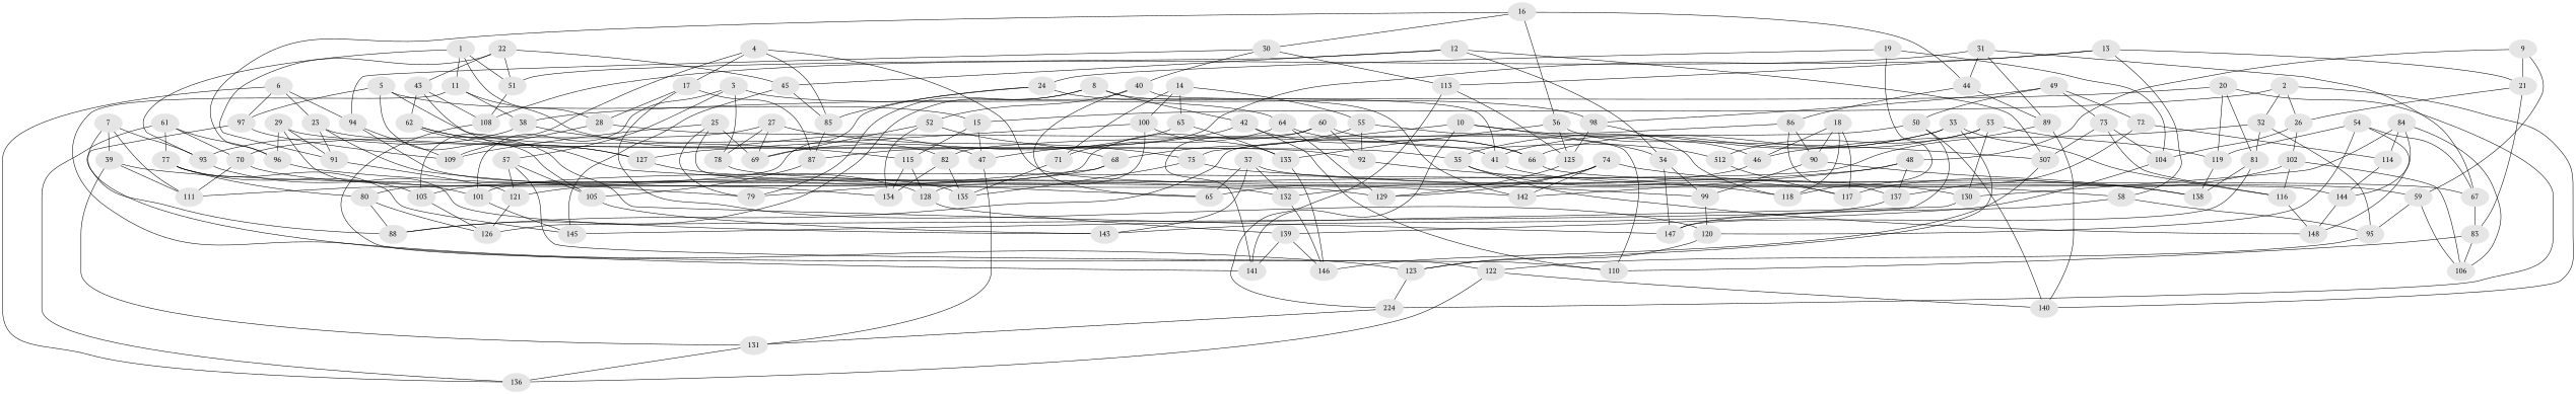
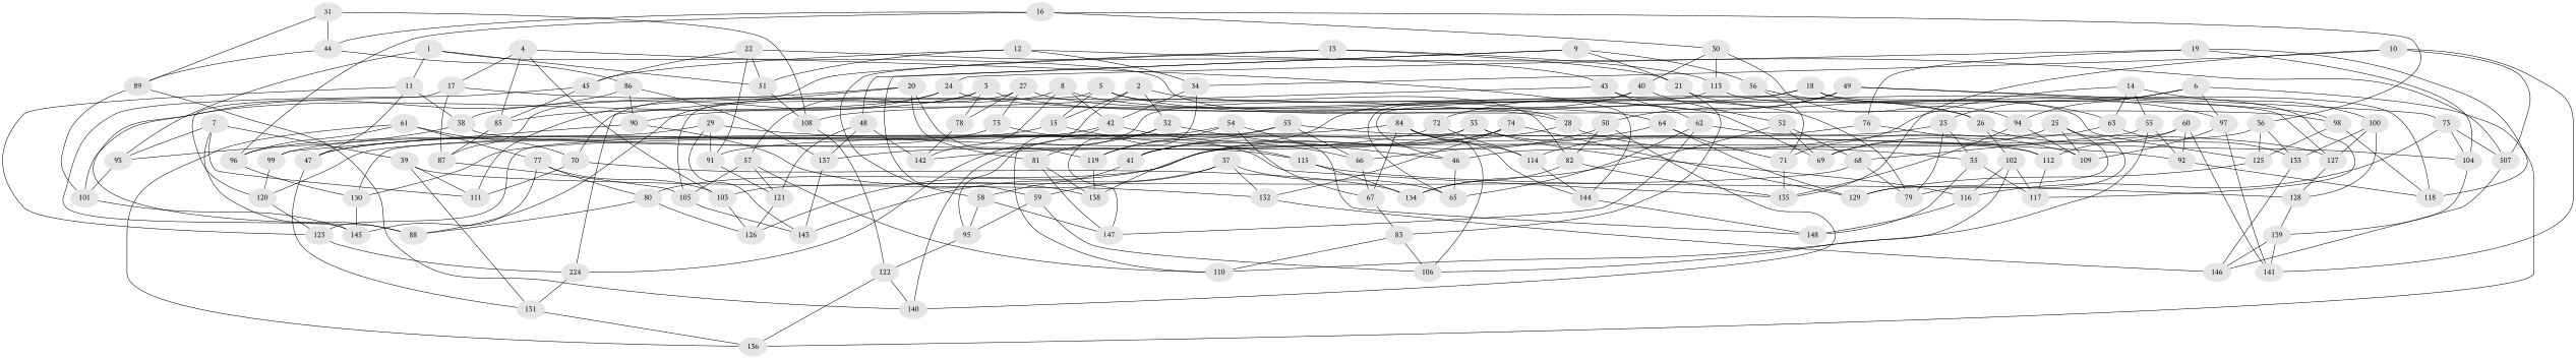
  graph {
    fontname="PT Serif"
    node [color=gray90 fontname="PT Serif" style=filled]
    edge [fontname="PT Serif"]
    1
    11
    28
    51
    93
    38
    47
    123
    109
    41
    108
    101
    2
    15
    26
    32
    140
    115
    104
    102
    46
    81
    95
    3
    57
    64
    78
    105
    110
    121
    71
    129
    66
    142
    145
    4
    17
    85
    103
    144
    87
    120
    126
    148
    5
    82
    97
    134
    135
    141
    143
    6
    23
    94
    136
    79
    91
    35
    7
    39
    88
    111
    132
    131
    8
    42
    9
    21
    48
+   56
    59
    83
    137
    63
    106
    10
    34
    75
    n79 [label=507]
    99
    147
    146
    n83 [label=224]
    12
    45
    13
    58
    113
    125
    14
    55
    100
    92
    68
    69
    133
    127
    128
    16
    30
    36
    44
    96
    40
    89
    86
    130
    18
    90
    117
    118
    65
    138
    19
    24
+   76
    98
-   112 [label=512]
+   112
    114
    139
    20
    119
    22
    43
    62
    25
    116
    27
    70
    29
    52
    31
    67
    122
    33
    37
    49
    50
    72
    73
    53
    54
    60
    80
    61
    77
    74
    84
    1 -- 11
    1 -- 28
    1 -- 51
    1 -- 93
    11 -- 38
    11 -- 47
    11 -- 123
    28 -- 109
    28 -- 41
    51 -- 108
    93 -- 101
    38 -- 93
    38 -- 115
    47 -- 131
    123 -- n83
    41 -- 58
    108 -- 122
    101 -- 145
    2 -- 15
    2 -- 26
    2 -- 32
    2 -- 140
    15 -- 47
    15 -- 115
    26 -- 104
    26 -- 102
    32 -- 46
    32 -- 81
    32 -- 95
    115 -- 134
    115 -- 128
    104 -- 139
    102 -- 106
    102 -- 117
    102 -- 116
    46 -- 65
    81 -- 147
    81 -- 138
    95 -- 122
    3 -- 101
    3 -- 57
    3 -- 64
    3 -- 78
    57 -- 105
    57 -- 110
    57 -- 121
    64 -- 71
    64 -- 129
    64 -- 66
    78 -- 142
    105 -- 143
    121 -- 126
    71 -- 135
    66 -- 67
    4 -- 17
    4 -- 85
    4 -- 103
    4 -- 144
    17 -- 28
    17 -- 87
    17 -- 120
    85 -- 87
    103 -- 126
    144 -- 148
    87 -- 105
    120 -- 123
    5 -- 15
    5 -- 105
    5 -- 82
    5 -- 97
    82 -- 134
    82 -- 135
    97 -- 109
    97 -- 141
    6 -- 97
    6 -- 23
    6 -- 94
    6 -- 136
    23 -- 79
    23 -- 91
    23 -- 35
    94 -- 109
    94 -- 135
    91 -- 121
    35 -- 148
    35 -- 117
    7 -- 93
    7 -- 39
    7 -- 88
    7 -- 111
    39 -- 111
    39 -- 132
    39 -- 131
    132 -- 146
    131 -- 136
    8 -- 142
    8 -- 79
    8 -- 88
    8 -- 42
    42 -- 47
    42 -- 110
    42 -- 66
    9 -- 21
    9 -- 48
+   9 -- 56
    9 -- 59
    21 -- 26
    21 -- 83
    48 -- 121
    48 -- 142
    48 -- 137
+   56 -- 71
+   56 -- 63
    59 -- 95
    59 -- 106
    83 -- 110
    83 -- 106
    137 -- 143
    63 -- 69
    63 -- 133
    10 -- 141
    10 -- 34
-   10 -- 75
+   10 -- 135
    10 -- n79
-   34 -- 99
+   34 -- 42
    34 -- 147
    75 -- 135
    75 -- 99
    n79 -- 146
    99 -- 120
    n83 -- 131
    12 -- 51
    12 -- 34
    12 -- n79
    12 -- 45
    45 -- 145
    45 -- 85
    13 -- 87
    13 -- 21
    13 -- 58
    13 -- 113
    58 -- 95
    58 -- 147
    113 -- n83
    113 -- 125
    125 -- 129
    14 -- 71
    14 -- 63
    14 -- 55
    14 -- 100
    55 -- 110
    55 -- 92
    55 -- 68
    100 -- 133
    100 -- 127
    100 -- 128
    92 -- 118
    68 -- 103
    68 -- 79
    133 -- 146
    127 -- 128
    128 -- 139
    16 -- 30
    16 -- 36
    16 -- 44
    16 -- 96
    30 -- 94
    30 -- 113
    30 -- 40
    36 -- 46
    36 -- 125
    36 -- 133
    44 -- 89
    44 -- 86
    96 -- 130
    40 -- 41
    40 -- 65
    40 -- 52
    89 -- 101
    89 -- 140
    86 -- 88
    86 -- 137
    86 -- 90
    130 -- 145
    18 -- 46
    18 -- 90
    18 -- 117
    18 -- 118
    90 -- 99
    90 -- 138
    19 -- 104
    19 -- 118
    19 -- 24
+   19 -- 76
    24 -- 85
    24 -- 111
    24 -- 98
+   76 -- 112
+   76 -- 114
    98 -- 125
    98 -- 118
    112 -- 117
    114 -- 144
    139 -- 141
    139 -- 146
    20 -- 38
    20 -- 81
    20 -- n83
    20 -- 119
    119 -- 138
    22 -- 51
    22 -- 91
    22 -- 45
    22 -- 43
    43 -- 108
    43 -- 127
    43 -- 62
    62 -- 147
    62 -- 127
    62 -- 65
    25 -- 109
    25 -- 129
    25 -- 79
    25 -- 69
    116 -- 148
    27 -- 78
    27 -- 75
    27 -- 69
    27 -- 70
    70 -- 134
    70 -- 111
    29 -- 143
    29 -- 91
    29 -- 92
    29 -- 96
    52 -- 134
    52 -- 68
    52 -- 69
    31 -- 108
    31 -- 44
    31 -- 89
-   31 -- 67
+   84 -- 67
    67 -- 83
    122 -- 140
    122 -- 136
    33 -- 123
    33 -- 41
    33 -- 35
    33 -- 116
    37 -- 143
    37 -- 132
    37 -- 59
    37 -- 65
    49 -- 98
    49 -- 50
    49 -- 72
    49 -- 73
    50 -- 140
    50 -- 126
    50 -- 82
    72 -- 137
    72 -- 114
    73 -- 104
    73 -- n79
    73 -- 116
    53 -- 66
    53 -- 130
    53 -- 112
    53 -- 119
    54 -- 120
    54 -- 148
    54 -- 119
    54 -- 67
    60 -- 141
    60 -- 92
    60 -- 112
    60 -- 80
    80 -- 126
    80 -- 88
    61 -- 136
    61 -- 96
    61 -- 70
    61 -- 77
    77 -- 145
    77 -- 103
    77 -- 80
    74 -- 129
    74 -- 142
    74 -- 132
    74 -- 138
    84 -- 144
    84 -- 106
    84 -- 130
    84 -- 114
  }
